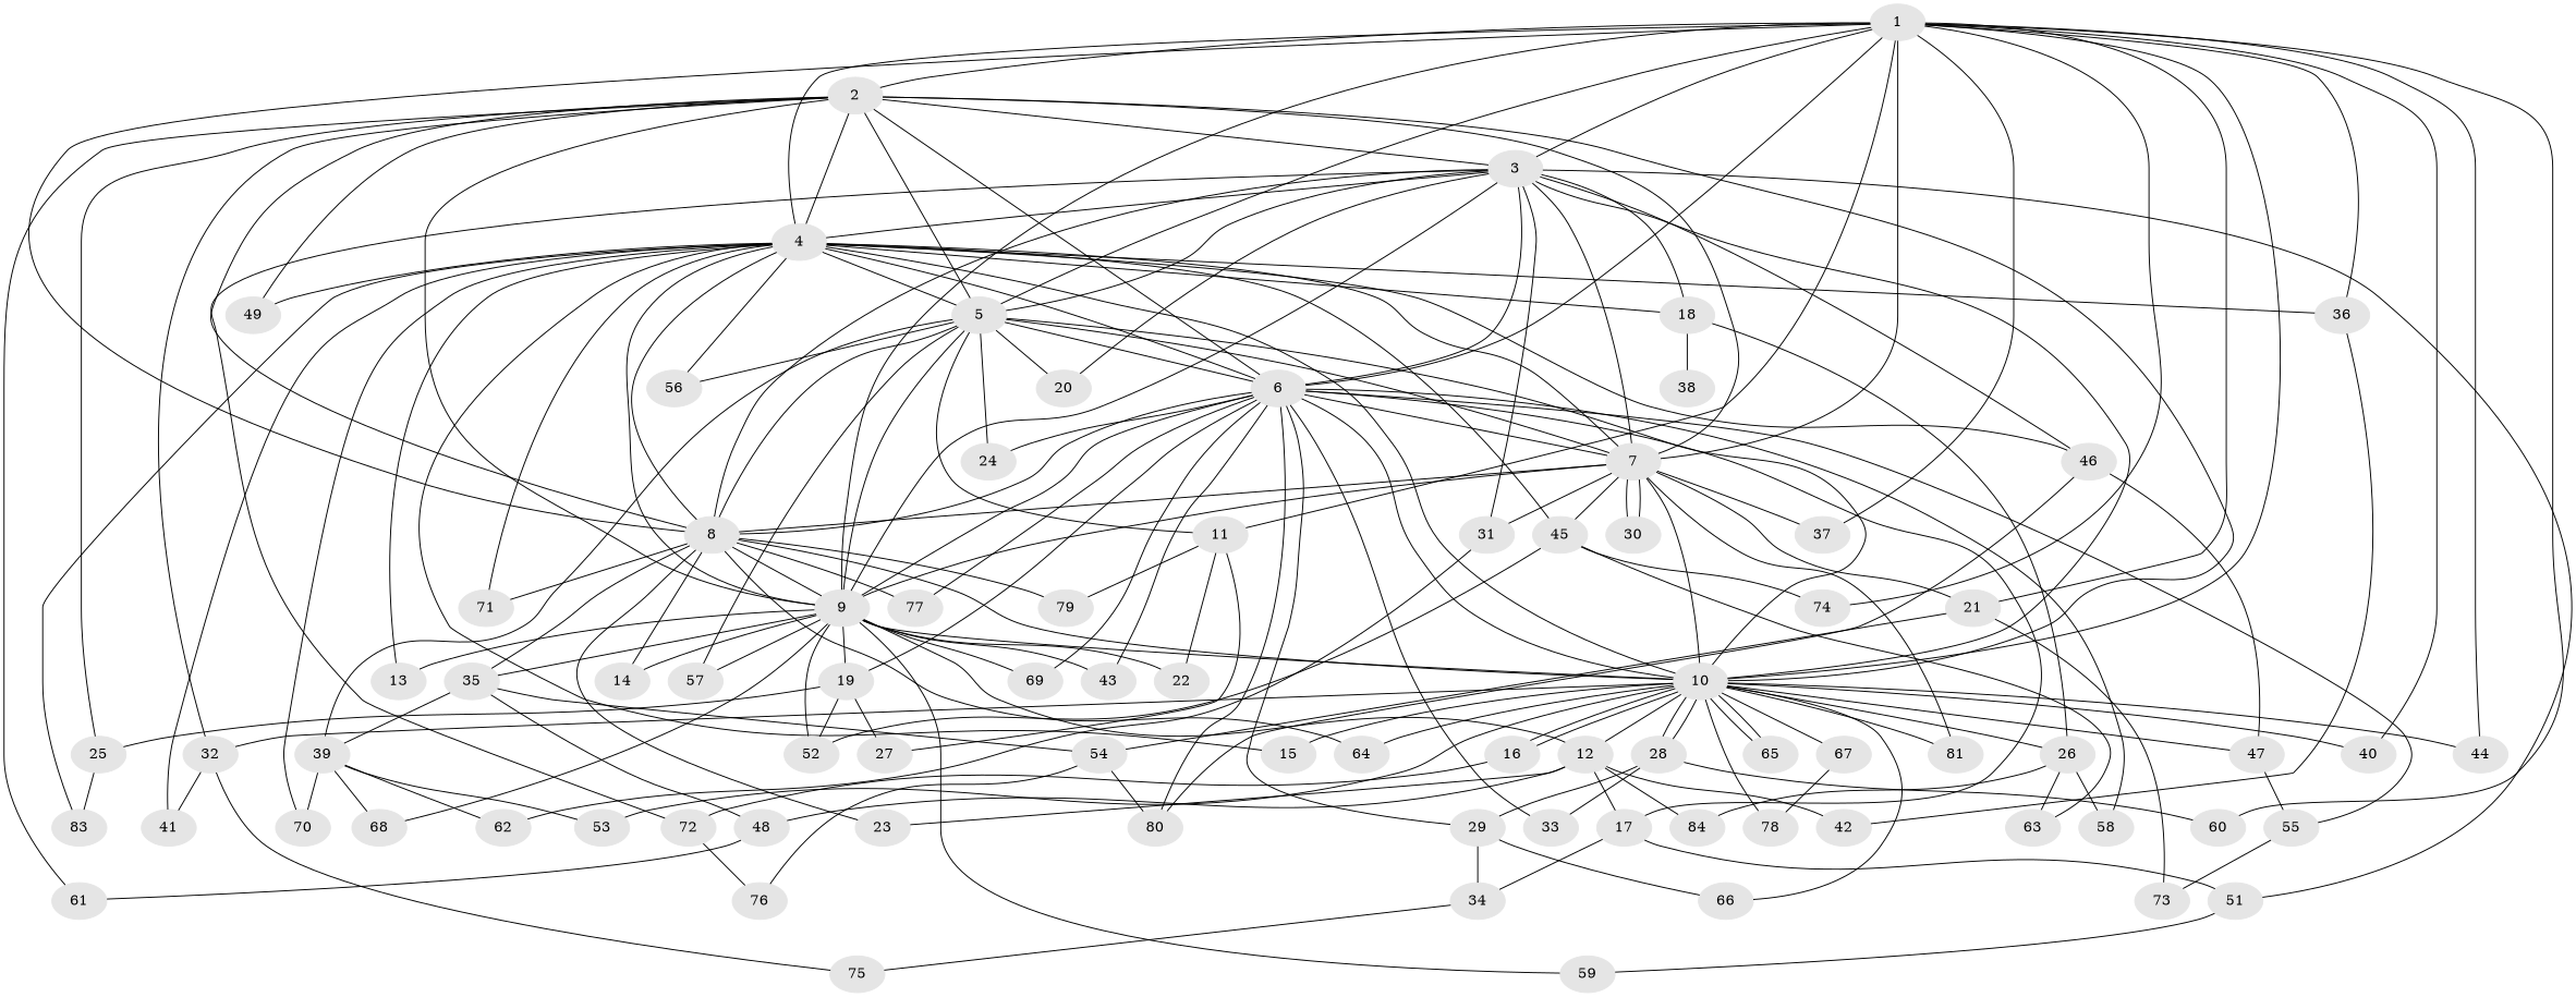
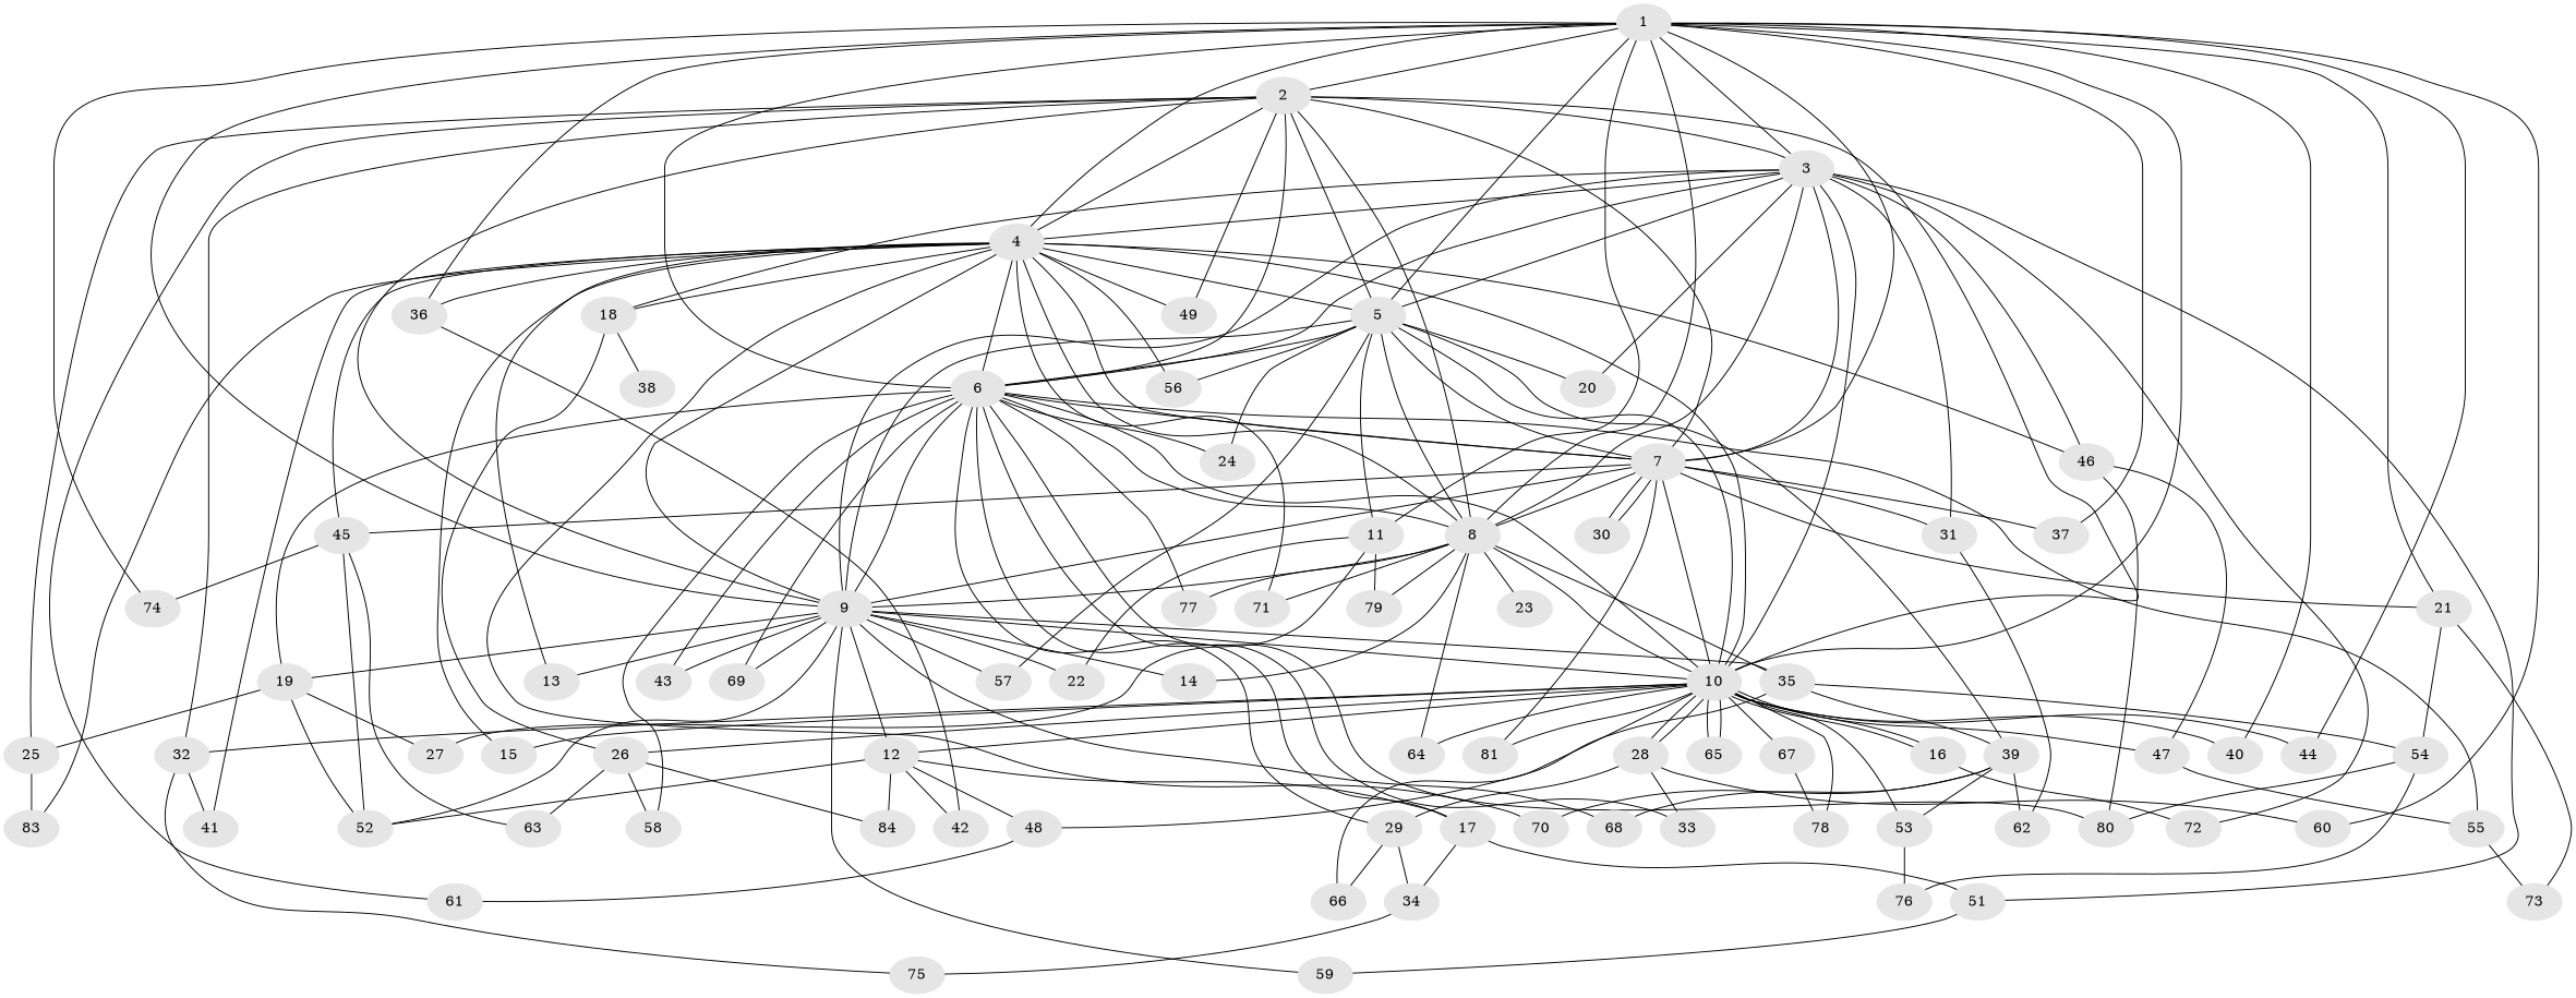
  graph {
    node [color=gray90 style=filled]
    1
    2
    3
    4
    5
    6
    7
    8
    9
    10
    11
    21
    36
    37
    40
    44
    60
    74
    25
    32
    49
    61
    18
    20
    31
    46
    51
    72
    13
    15
    41
    45
    56
    70
    71
    83
    24
    39
    57
    17
    19
    29
    33
    43
    55
    58
    69
    77
    80
    30
    81
    14
    23
    35
    64
    79
    12
    22
    59
    68
    52
    16
    26
    28
    47
    53
    65
    66
    67
    78
    27
    54
    73
    42
    75
    38
    62
    76
    63
    34
    48
    84
    1 -- 2
    1 -- 3
    1 -- 4
    1 -- 5
    1 -- 6
    1 -- 7
    1 -- 8
    1 -- 9
    1 -- 10
    1 -- 11
    1 -- 21
    1 -- 36
    1 -- 37
    1 -- 40
    1 -- 44
    1 -- 60
    1 -- 74
    2 -- 3
    2 -- 4
    2 -- 5
    2 -- 6
    2 -- 7
    2 -- 8
    2 -- 9
    2 -- 10
    2 -- 25
    2 -- 32
    2 -- 49
    2 -- 61
    3 -- 4
    3 -- 5
    3 -- 6
    3 -- 7
    3 -- 8
    3 -- 9
    3 -- 10
    3 -- 18
    3 -- 20
    3 -- 31
    3 -- 46
    3 -- 51
    3 -- 72
    4 -- 5
    4 -- 6
    4 -- 7
    4 -- 8
    4 -- 9
    4 -- 10
    4 -- 36
    4 -- 49
    4 -- 18
    4 -- 46
    4 -- 13
    4 -- 15
    4 -- 41
    4 -- 45
    4 -- 56
    4 -- 70
    4 -- 71
    4 -- 83
    5 -- 6
    5 -- 7
    5 -- 8
    5 -- 9
    5 -- 10
    5 -- 11
    5 -- 20
    5 -- 56
    5 -- 24
    5 -- 39
    5 -- 57
    6 -- 7
    6 -- 8
    6 -- 9
    6 -- 10
    6 -- 24
    6 -- 17
    6 -- 19
    6 -- 29
    6 -- 33
    6 -- 43
    6 -- 55
    6 -- 58
    6 -- 69
    6 -- 77
    6 -- 80
    7 -- 8
    7 -- 9
    7 -- 10
    7 -- 21
    7 -- 37
    7 -- 31
    7 -- 45
    7 -- 30
    7 -- 30
    7 -- 81
    8 -- 9
    8 -- 10
    8 -- 71
    8 -- 77
    8 -- 14
    8 -- 23
    8 -- 35
    8 -- 64
    8 -- 79
    9 -- 10
    9 -- 13
    9 -- 57
    9 -- 19
    9 -- 43
    9 -- 69
    9 -- 14
    9 -- 35
    9 -- 12
    9 -- 22
    9 -- 59
    9 -- 68
    9 -- 52
    10 -- 40
    10 -- 44
    10 -- 32
    10 -- 15
    10 -- 81
    10 -- 64
    10 -- 12
    10 -- 16
    10 -- 16
    10 -- 26
    10 -- 28
    10 -- 28
    10 -- 47
    10 -- 53
    10 -- 65
    10 -- 65
    10 -- 66
    10 -- 67
    10 -- 78
    11 -- 79
    11 -- 22
    11 -- 27
    21 -- 54
    21 -- 73
    36 -- 42
    25 -- 83
    32 -- 41
    32 -- 75
    18 -- 26
    18 -- 38
    31 -- 62
    46 -- 80
    46 -- 47
    51 -- 59
-   72 -- 76
+   53 -- 76
    45 -- 74
    45 -- 52
    45 -- 63
    39 -- 70
    39 -- 68
    39 -- 53
    39 -- 62
    17 -- 51
    17 -- 34
    19 -- 25
    19 -- 52
    19 -- 27
    29 -- 66
    29 -- 34
    55 -- 73
    35 -- 39
    35 -- 54
    35 -- 48
    12 -- 17
-   12 -- 23
+   12 -- 52
    12 -- 42
    12 -- 48
    12 -- 84
    16 -- 72
    26 -- 58
    26 -- 63
    26 -- 84
    28 -- 60
    28 -- 29
    28 -- 33
    47 -- 55
    67 -- 78
    54 -- 80
    54 -- 76
    34 -- 75
    48 -- 61
  }
